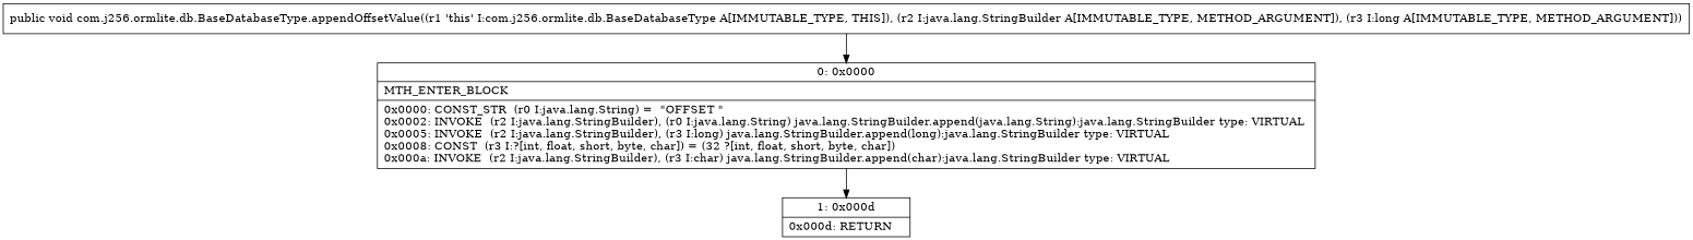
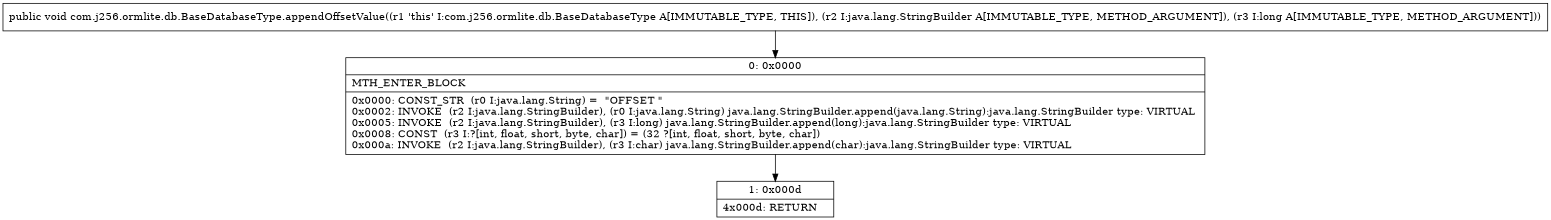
  digraph {
    node [shape=record]
    n1 [label="{0\:\ 0x0000|MTH_ENTER_BLOCK\l|0x0000: CONST_STR  (r0 I:java.lang.String) =  \"OFFSET \" \l0x0002: INVOKE  (r2 I:java.lang.StringBuilder), (r0 I:java.lang.String) java.lang.StringBuilder.append(java.lang.String):java.lang.StringBuilder type: VIRTUAL \l0x0005: INVOKE  (r2 I:java.lang.StringBuilder), (r3 I:long) java.lang.StringBuilder.append(long):java.lang.StringBuilder type: VIRTUAL \l0x0008: CONST  (r3 I:?[int, float, short, byte, char]) = (32 ?[int, float, short, byte, char]) \l0x000a: INVOKE  (r2 I:java.lang.StringBuilder), (r3 I:char) java.lang.StringBuilder.append(char):java.lang.StringBuilder type: VIRTUAL \l}"]
-   n2 [label="{1\:\ 0x000d|0x000d: RETURN   \l}"]
+   n2 [label="{1\:\ 0x000d|4x000d: RETURN   \l}"]
    n3 [label="{public void com.j256.ormlite.db.BaseDatabaseType.appendOffsetValue((r1 'this' I:com.j256.ormlite.db.BaseDatabaseType A[IMMUTABLE_TYPE, THIS]), (r2 I:java.lang.StringBuilder A[IMMUTABLE_TYPE, METHOD_ARGUMENT]), (r3 I:long A[IMMUTABLE_TYPE, METHOD_ARGUMENT])) }"]
    n1 -> n2
    n3 -> n1
  }
